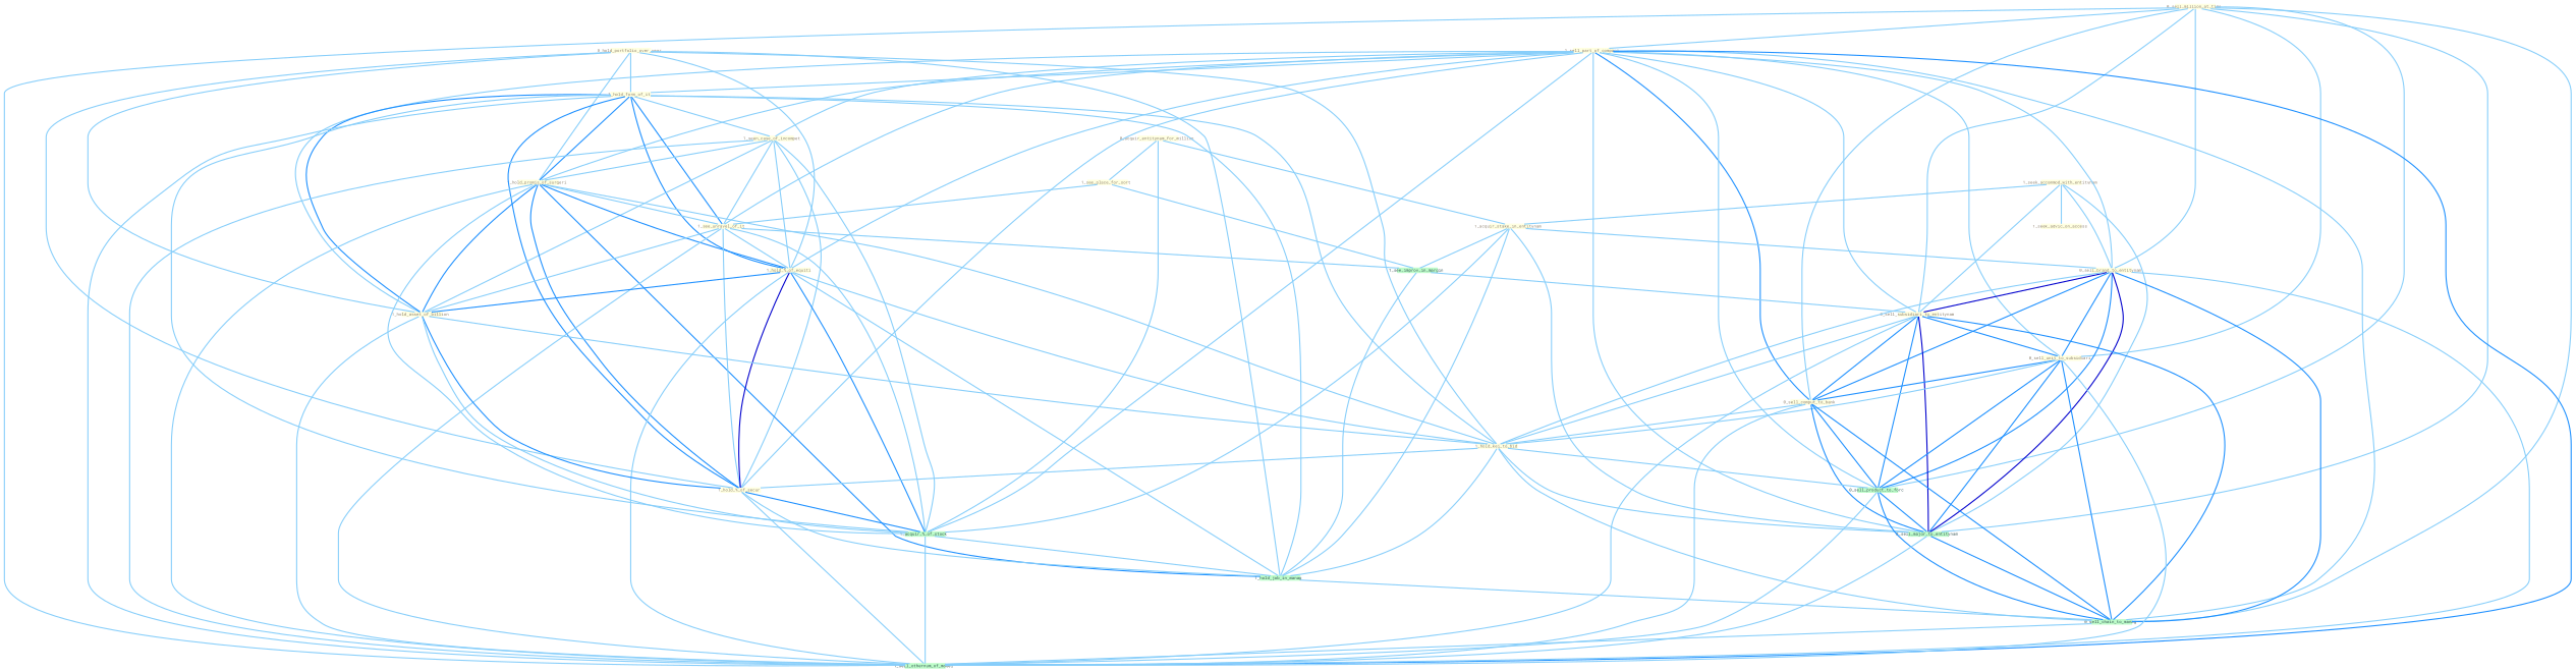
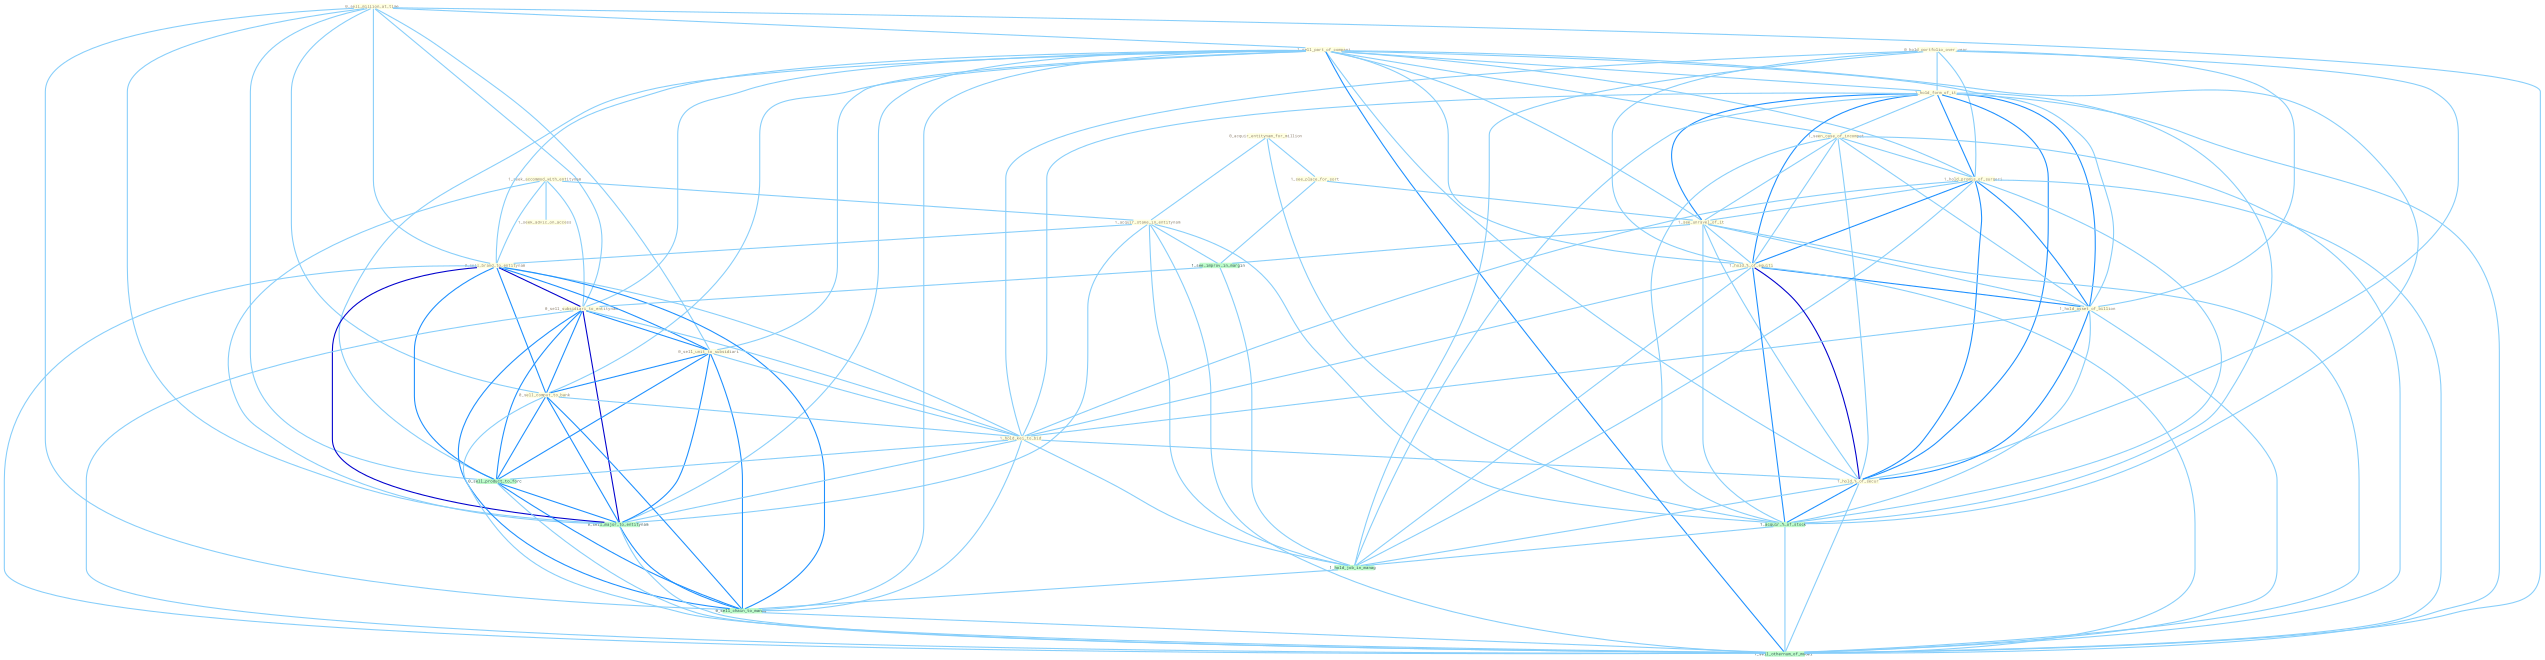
  graph {
    fontname="Roboto Mono"
    node [color="#ffffe0" fixedsize=true fontcolor="#8b7d6b" fontname="Roboto Mono" fontsize=4 shape=polygon style=filled]
    edge [color="#87cefa" fontname="Roboto Mono" w=1]
    "0_hold_portfolio_over_year " [height=.06 width=.5]
    "0_acquir_entitynam_for_million " [height=.06 width=.5]
    "0_sell_million_at_time " [height=.06 width=.5]
    "1_seek_accommod_with_entitynam " [height=.06 width=.5]
    "1_sell_part_of_compani " [height=.06 width=.5]
    "1_acquir_stake_in_entitynam " [height=.06 width=.5]
    "1_hold_form_of_it " [height=.06 width=.5]
    "1_see_place_for_sort " [height=.06 width=.5]
    "0_sell_brand_to_entitynam " [height=.06 width=.5]
    "1_seen_case_of_incompet " [height=.06 width=.5]
    "1_seek_advic_on_access " [height=.06 width=.5]
    "1_hold_promis_of_surgeri " [height=.06 width=.5]
    "0_sell_subsidiari_to_entitynam " [height=.06 width=.5]
    "1_see_unravel_of_it " [height=.06 width=.5]
    "0_sell_unit_to_subsidiari " [height=.06 width=.5]
    "0_sell_comput_to_bank " [height=.06 width=.5]
    "1_hold_%_of_equiti " [height=.06 width=.5]
    "1_hold_asset_of_billion " [height=.06 width=.5]
    "1_hold_kei_to_bid " [height=.06 width=.5]
    "1_hold_%_of_secur " [height=.06 width=.5]
    "1_hold_job_in_manag " [color="#BDFCC9" fontcolor="#2f4f4f" height=.06 width=.5]
    "1_acquir_%_of_stock " [color="#BDFCC9" fontcolor="#2f4f4f" height=.06 width=.5]
    "0_sell_product_to_forc " [color="#BDFCC9" fontcolor="#2f4f4f" height=.06 width=.5]
    "0_sell_major_to_entitynam " [color="#BDFCC9" fontcolor="#2f4f4f" height=.06 width=.5]
    "0_sell_chain_to_manag " [color="#BDFCC9" fontcolor="#2f4f4f" height=.06 width=.5]
    "1_sell_othernum_of_model " [color="#BDFCC9" fontcolor="#2f4f4f" height=.06 width=.5]
    "1_see_improv_in_margin " [color="#BDFCC9" fontcolor="#2f4f4f" height=.06 width=.5]
    subgraph sub_1 {
      "0_hold_portfolio_over_year "
      "0_acquir_entitynam_for_million "
      "0_sell_million_at_time "
      "1_seek_accommod_with_entitynam "
      "1_sell_part_of_compani "
      "1_acquir_stake_in_entitynam "
      "1_hold_form_of_it "
      "1_see_place_for_sort "
      "0_sell_brand_to_entitynam "
      "1_seen_case_of_incompet "
      "1_seek_advic_on_access "
      "1_hold_promis_of_surgeri "
      "0_sell_subsidiari_to_entitynam "
      "1_see_unravel_of_it "
      "0_sell_unit_to_subsidiari "
      "0_sell_comput_to_bank "
      "1_hold_%_of_equiti "
      "1_hold_asset_of_billion "
      "1_hold_kei_to_bid "
      "1_hold_%_of_secur "
    }
    subgraph sub_2 {
    }
    "0_hold_portfolio_over_year " -- "1_hold_form_of_it "
    "0_hold_portfolio_over_year " -- "1_hold_promis_of_surgeri "
    "0_hold_portfolio_over_year " -- "1_hold_%_of_equiti "
    "0_hold_portfolio_over_year " -- "1_hold_asset_of_billion "
    "0_hold_portfolio_over_year " -- "1_hold_kei_to_bid "
    "0_hold_portfolio_over_year " -- "1_hold_%_of_secur "
    "0_hold_portfolio_over_year " -- "1_hold_job_in_manag "
    "0_acquir_entitynam_for_million " -- "1_acquir_stake_in_entitynam "
    "0_acquir_entitynam_for_million " -- "1_see_place_for_sort "
    "0_acquir_entitynam_for_million " -- "1_acquir_%_of_stock "
    "0_sell_million_at_time " -- "1_sell_part_of_compani "
    "0_sell_million_at_time " -- "0_sell_brand_to_entitynam "
    "0_sell_million_at_time " -- "0_sell_subsidiari_to_entitynam "
    "0_sell_million_at_time " -- "0_sell_unit_to_subsidiari "
    "0_sell_million_at_time " -- "0_sell_comput_to_bank "
    "0_sell_million_at_time " -- "0_sell_product_to_forc "
    "0_sell_million_at_time " -- "0_sell_major_to_entitynam "
    "0_sell_million_at_time " -- "0_sell_chain_to_manag "
    "0_sell_million_at_time " -- "1_sell_othernum_of_model "
    "1_seek_accommod_with_entitynam " -- "1_acquir_stake_in_entitynam "
    "1_seek_accommod_with_entitynam " -- "0_sell_brand_to_entitynam "
    "1_seek_accommod_with_entitynam " -- "1_seek_advic_on_access "
    "1_seek_accommod_with_entitynam " -- "0_sell_subsidiari_to_entitynam "
    "1_seek_accommod_with_entitynam " -- "0_sell_major_to_entitynam "
    "1_sell_part_of_compani " -- "1_hold_form_of_it "
    "1_sell_part_of_compani " -- "0_sell_brand_to_entitynam "
    "1_sell_part_of_compani " -- "1_seen_case_of_incompet "
    "1_sell_part_of_compani " -- "1_hold_promis_of_surgeri "
    "1_sell_part_of_compani " -- "0_sell_subsidiari_to_entitynam "
    "1_sell_part_of_compani " -- "1_see_unravel_of_it "
    "1_sell_part_of_compani " -- "0_sell_unit_to_subsidiari "
-   "1_sell_part_of_compani " -- "0_sell_comput_to_bank " [color="#1e90ff"]
+   "1_sell_part_of_compani " -- "0_sell_comput_to_bank "
    "1_sell_part_of_compani " -- "1_hold_%_of_equiti "
    "1_sell_part_of_compani " -- "1_hold_asset_of_billion "
    "1_sell_part_of_compani " -- "1_hold_%_of_secur "
    "1_sell_part_of_compani " -- "1_acquir_%_of_stock "
    "1_sell_part_of_compani " -- "0_sell_product_to_forc "
    "1_sell_part_of_compani " -- "0_sell_major_to_entitynam "
    "1_sell_part_of_compani " -- "0_sell_chain_to_manag "
    "1_sell_part_of_compani " -- "1_sell_othernum_of_model " [color="#1e90ff" w=2]
    "1_acquir_stake_in_entitynam " -- "0_sell_brand_to_entitynam "
    "1_acquir_stake_in_entitynam " -- "1_hold_job_in_manag "
    "1_acquir_stake_in_entitynam " -- "1_acquir_%_of_stock "
    "1_acquir_stake_in_entitynam " -- "0_sell_major_to_entitynam "
    "1_acquir_stake_in_entitynam " -- "1_see_improv_in_margin "
    "1_hold_form_of_it " -- "1_seen_case_of_incompet "
    "1_hold_form_of_it " -- "1_hold_promis_of_surgeri " [color="#1e90ff" w=2]
    "1_hold_form_of_it " -- "1_see_unravel_of_it " [color="#1e90ff" w=2]
    "1_hold_form_of_it " -- "1_hold_%_of_equiti " [color="#1e90ff" w=2]
    "1_hold_form_of_it " -- "1_hold_asset_of_billion " [color="#1e90ff" w=2]
    "1_hold_form_of_it " -- "1_hold_kei_to_bid "
    "1_hold_form_of_it " -- "1_hold_%_of_secur " [color="#1e90ff" w=2]
    "1_hold_form_of_it " -- "1_hold_job_in_manag "
    "1_hold_form_of_it " -- "1_acquir_%_of_stock "
    "1_hold_form_of_it " -- "1_sell_othernum_of_model "
    "1_see_place_for_sort " -- "1_see_unravel_of_it "
    "1_see_place_for_sort " -- "1_see_improv_in_margin "
    "0_sell_brand_to_entitynam " -- "0_sell_subsidiari_to_entitynam " [color="#0000cd" w=3]
    "0_sell_brand_to_entitynam " -- "0_sell_unit_to_subsidiari " [color="#1e90ff" w=2]
    "0_sell_brand_to_entitynam " -- "0_sell_comput_to_bank " [color="#1e90ff" w=2]
    "0_sell_brand_to_entitynam " -- "1_hold_kei_to_bid "
    "0_sell_brand_to_entitynam " -- "0_sell_product_to_forc " [color="#1e90ff" w=2]
    "0_sell_brand_to_entitynam " -- "0_sell_major_to_entitynam " [color="#0000cd" w=3]
    "0_sell_brand_to_entitynam " -- "0_sell_chain_to_manag " [color="#1e90ff" w=2]
    "0_sell_brand_to_entitynam " -- "1_sell_othernum_of_model "
    "1_seen_case_of_incompet " -- "1_hold_promis_of_surgeri "
    "1_seen_case_of_incompet " -- "1_see_unravel_of_it "
    "1_seen_case_of_incompet " -- "1_hold_%_of_equiti "
    "1_seen_case_of_incompet " -- "1_hold_asset_of_billion "
    "1_seen_case_of_incompet " -- "1_hold_%_of_secur "
    "1_seen_case_of_incompet " -- "1_acquir_%_of_stock "
    "1_seen_case_of_incompet " -- "1_sell_othernum_of_model "
    "1_hold_promis_of_surgeri " -- "1_see_unravel_of_it "
    "1_hold_promis_of_surgeri " -- "1_hold_%_of_equiti " [color="#1e90ff" w=2]
    "1_hold_promis_of_surgeri " -- "1_hold_asset_of_billion " [color="#1e90ff" w=2]
    "1_hold_promis_of_surgeri " -- "1_hold_kei_to_bid "
    "1_hold_promis_of_surgeri " -- "1_hold_%_of_secur " [color="#1e90ff" w=2]
-   "1_hold_promis_of_surgeri " -- "1_hold_job_in_manag " [color="#1e90ff"]
+   "1_hold_promis_of_surgeri " -- "1_hold_job_in_manag "
    "1_hold_promis_of_surgeri " -- "1_acquir_%_of_stock "
    "1_hold_promis_of_surgeri " -- "1_sell_othernum_of_model "
    "0_sell_subsidiari_to_entitynam " -- "0_sell_unit_to_subsidiari " [color="#1e90ff" w=2]
    "0_sell_subsidiari_to_entitynam " -- "0_sell_comput_to_bank " [color="#1e90ff" w=2]
    "0_sell_subsidiari_to_entitynam " -- "1_hold_kei_to_bid "
    "0_sell_subsidiari_to_entitynam " -- "0_sell_product_to_forc " [color="#1e90ff" w=2]
    "0_sell_subsidiari_to_entitynam " -- "0_sell_major_to_entitynam " [color="#0000cd" w=3]
    "0_sell_subsidiari_to_entitynam " -- "0_sell_chain_to_manag " [color="#1e90ff" w=2]
    "0_sell_subsidiari_to_entitynam " -- "1_sell_othernum_of_model "
    "1_see_unravel_of_it " -- "1_hold_%_of_equiti "
    "1_see_unravel_of_it " -- "1_hold_asset_of_billion "
    "1_see_unravel_of_it " -- "1_hold_%_of_secur "
    "1_see_unravel_of_it " -- "1_acquir_%_of_stock "
    "1_see_unravel_of_it " -- "1_sell_othernum_of_model "
    "1_see_unravel_of_it " -- "1_see_improv_in_margin "
    "0_sell_unit_to_subsidiari " -- "0_sell_comput_to_bank " [color="#1e90ff" w=2]
    "0_sell_unit_to_subsidiari " -- "1_hold_kei_to_bid "
    "0_sell_unit_to_subsidiari " -- "0_sell_product_to_forc " [color="#1e90ff" w=2]
    "0_sell_unit_to_subsidiari " -- "0_sell_major_to_entitynam " [color="#1e90ff" w=2]
    "0_sell_unit_to_subsidiari " -- "0_sell_chain_to_manag " [color="#1e90ff" w=2]
-   "0_sell_unit_to_subsidiari " -- "1_sell_othernum_of_model "
+   "1_acquir_stake_in_entitynam " -- "1_sell_othernum_of_model "
    "0_sell_comput_to_bank " -- "1_hold_kei_to_bid "
    "0_sell_comput_to_bank " -- "0_sell_product_to_forc " [color="#1e90ff" w=2]
    "0_sell_comput_to_bank " -- "0_sell_major_to_entitynam " [color="#1e90ff" w=2]
    "0_sell_comput_to_bank " -- "0_sell_chain_to_manag " [color="#1e90ff" w=2]
    "0_sell_comput_to_bank " -- "1_sell_othernum_of_model "
    "1_hold_%_of_equiti " -- "1_hold_asset_of_billion " [color="#1e90ff" w=2]
    "1_hold_%_of_equiti " -- "1_hold_kei_to_bid "
    "1_hold_%_of_equiti " -- "1_hold_%_of_secur " [color="#0000cd" w=3]
    "1_hold_%_of_equiti " -- "1_hold_job_in_manag "
    "1_hold_%_of_equiti " -- "1_acquir_%_of_stock " [color="#1e90ff" w=2]
    "1_hold_%_of_equiti " -- "1_sell_othernum_of_model "
    "1_hold_asset_of_billion " -- "1_hold_kei_to_bid "
    "1_hold_asset_of_billion " -- "1_hold_%_of_secur " [color="#1e90ff" w=2]
    "1_hold_asset_of_billion " -- "1_acquir_%_of_stock "
    "1_hold_asset_of_billion " -- "1_sell_othernum_of_model "
    "1_hold_kei_to_bid " -- "1_hold_%_of_secur "
    "1_hold_kei_to_bid " -- "1_hold_job_in_manag "
    "1_hold_kei_to_bid " -- "0_sell_product_to_forc "
    "1_hold_kei_to_bid " -- "0_sell_major_to_entitynam "
    "1_hold_kei_to_bid " -- "0_sell_chain_to_manag "
    "1_hold_%_of_secur " -- "1_hold_job_in_manag "
    "1_hold_%_of_secur " -- "1_acquir_%_of_stock " [color="#1e90ff" w=2]
    "1_hold_%_of_secur " -- "1_sell_othernum_of_model "
    "1_hold_job_in_manag " -- "0_sell_chain_to_manag "
    "1_acquir_%_of_stock " -- "1_hold_job_in_manag "
    "1_acquir_%_of_stock " -- "1_sell_othernum_of_model "
    "0_sell_product_to_forc " -- "0_sell_major_to_entitynam " [color="#1e90ff" w=2]
    "0_sell_product_to_forc " -- "0_sell_chain_to_manag " [color="#1e90ff" w=2]
    "0_sell_product_to_forc " -- "1_sell_othernum_of_model "
    "0_sell_major_to_entitynam " -- "0_sell_chain_to_manag " [color="#1e90ff" w=2]
    "0_sell_major_to_entitynam " -- "1_sell_othernum_of_model "
    "0_sell_chain_to_manag " -- "1_sell_othernum_of_model "
    "1_see_improv_in_margin " -- "0_sell_subsidiari_to_entitynam "
    "1_see_improv_in_margin " -- "1_hold_job_in_manag "
  }
